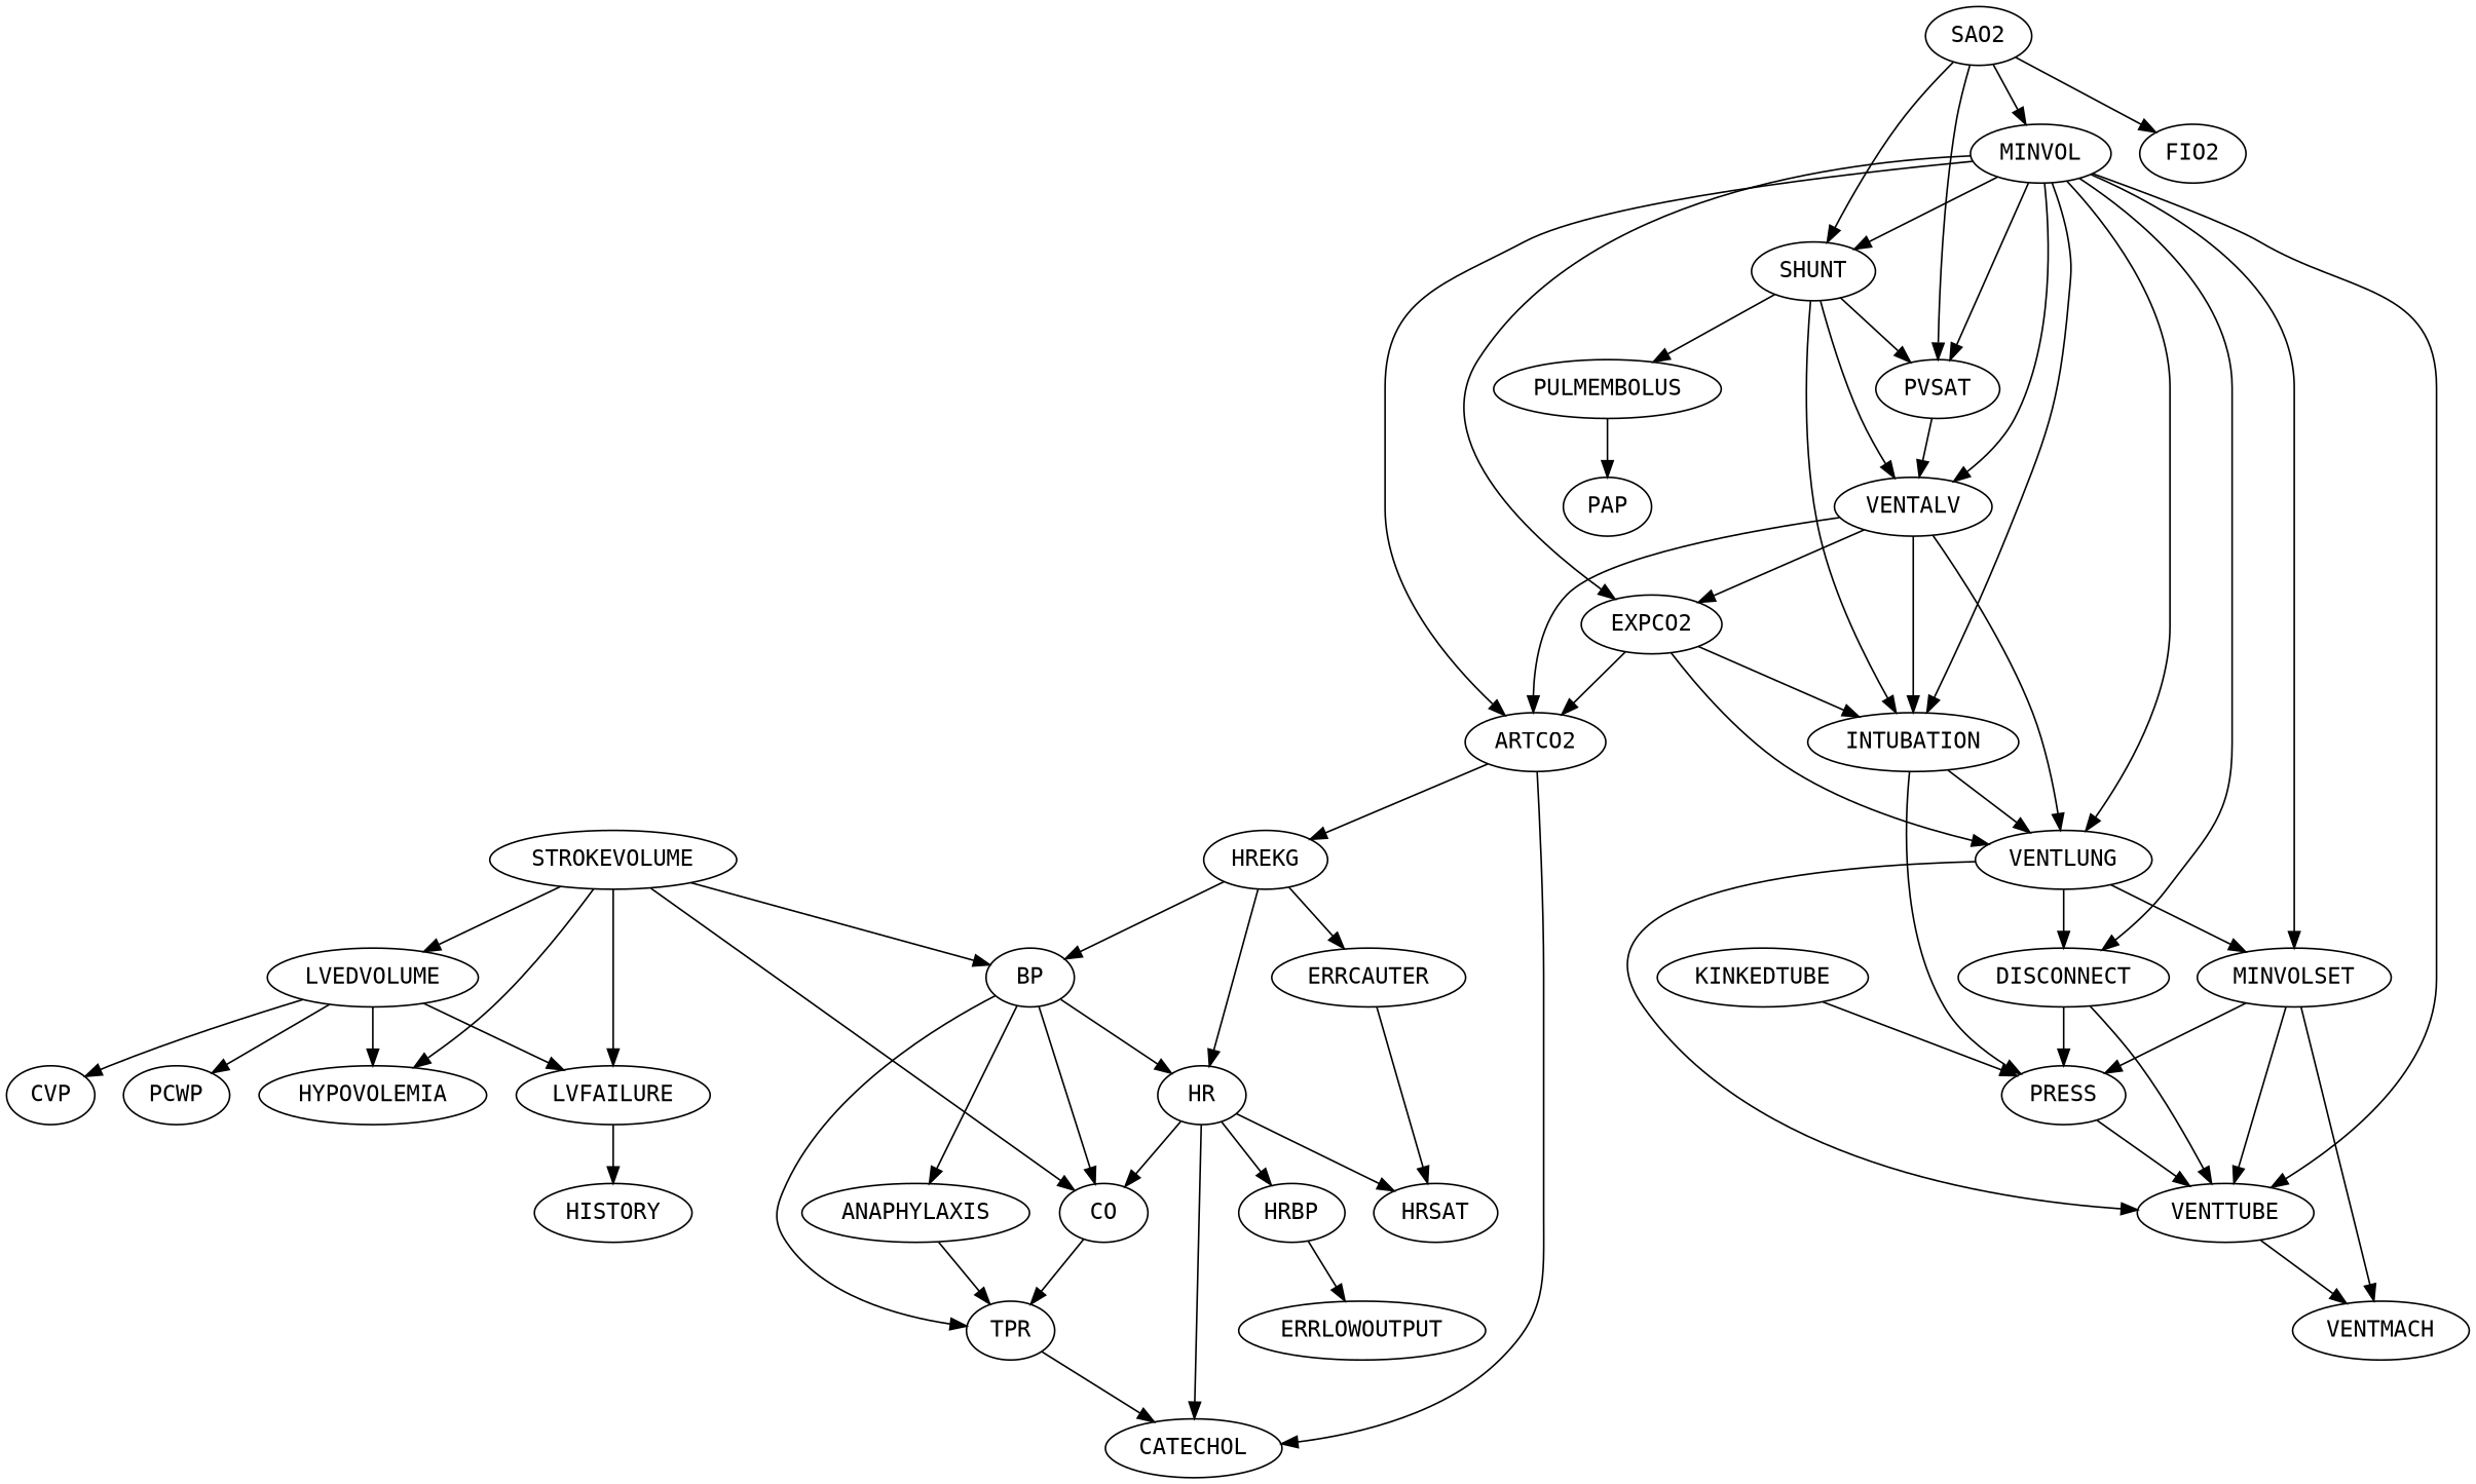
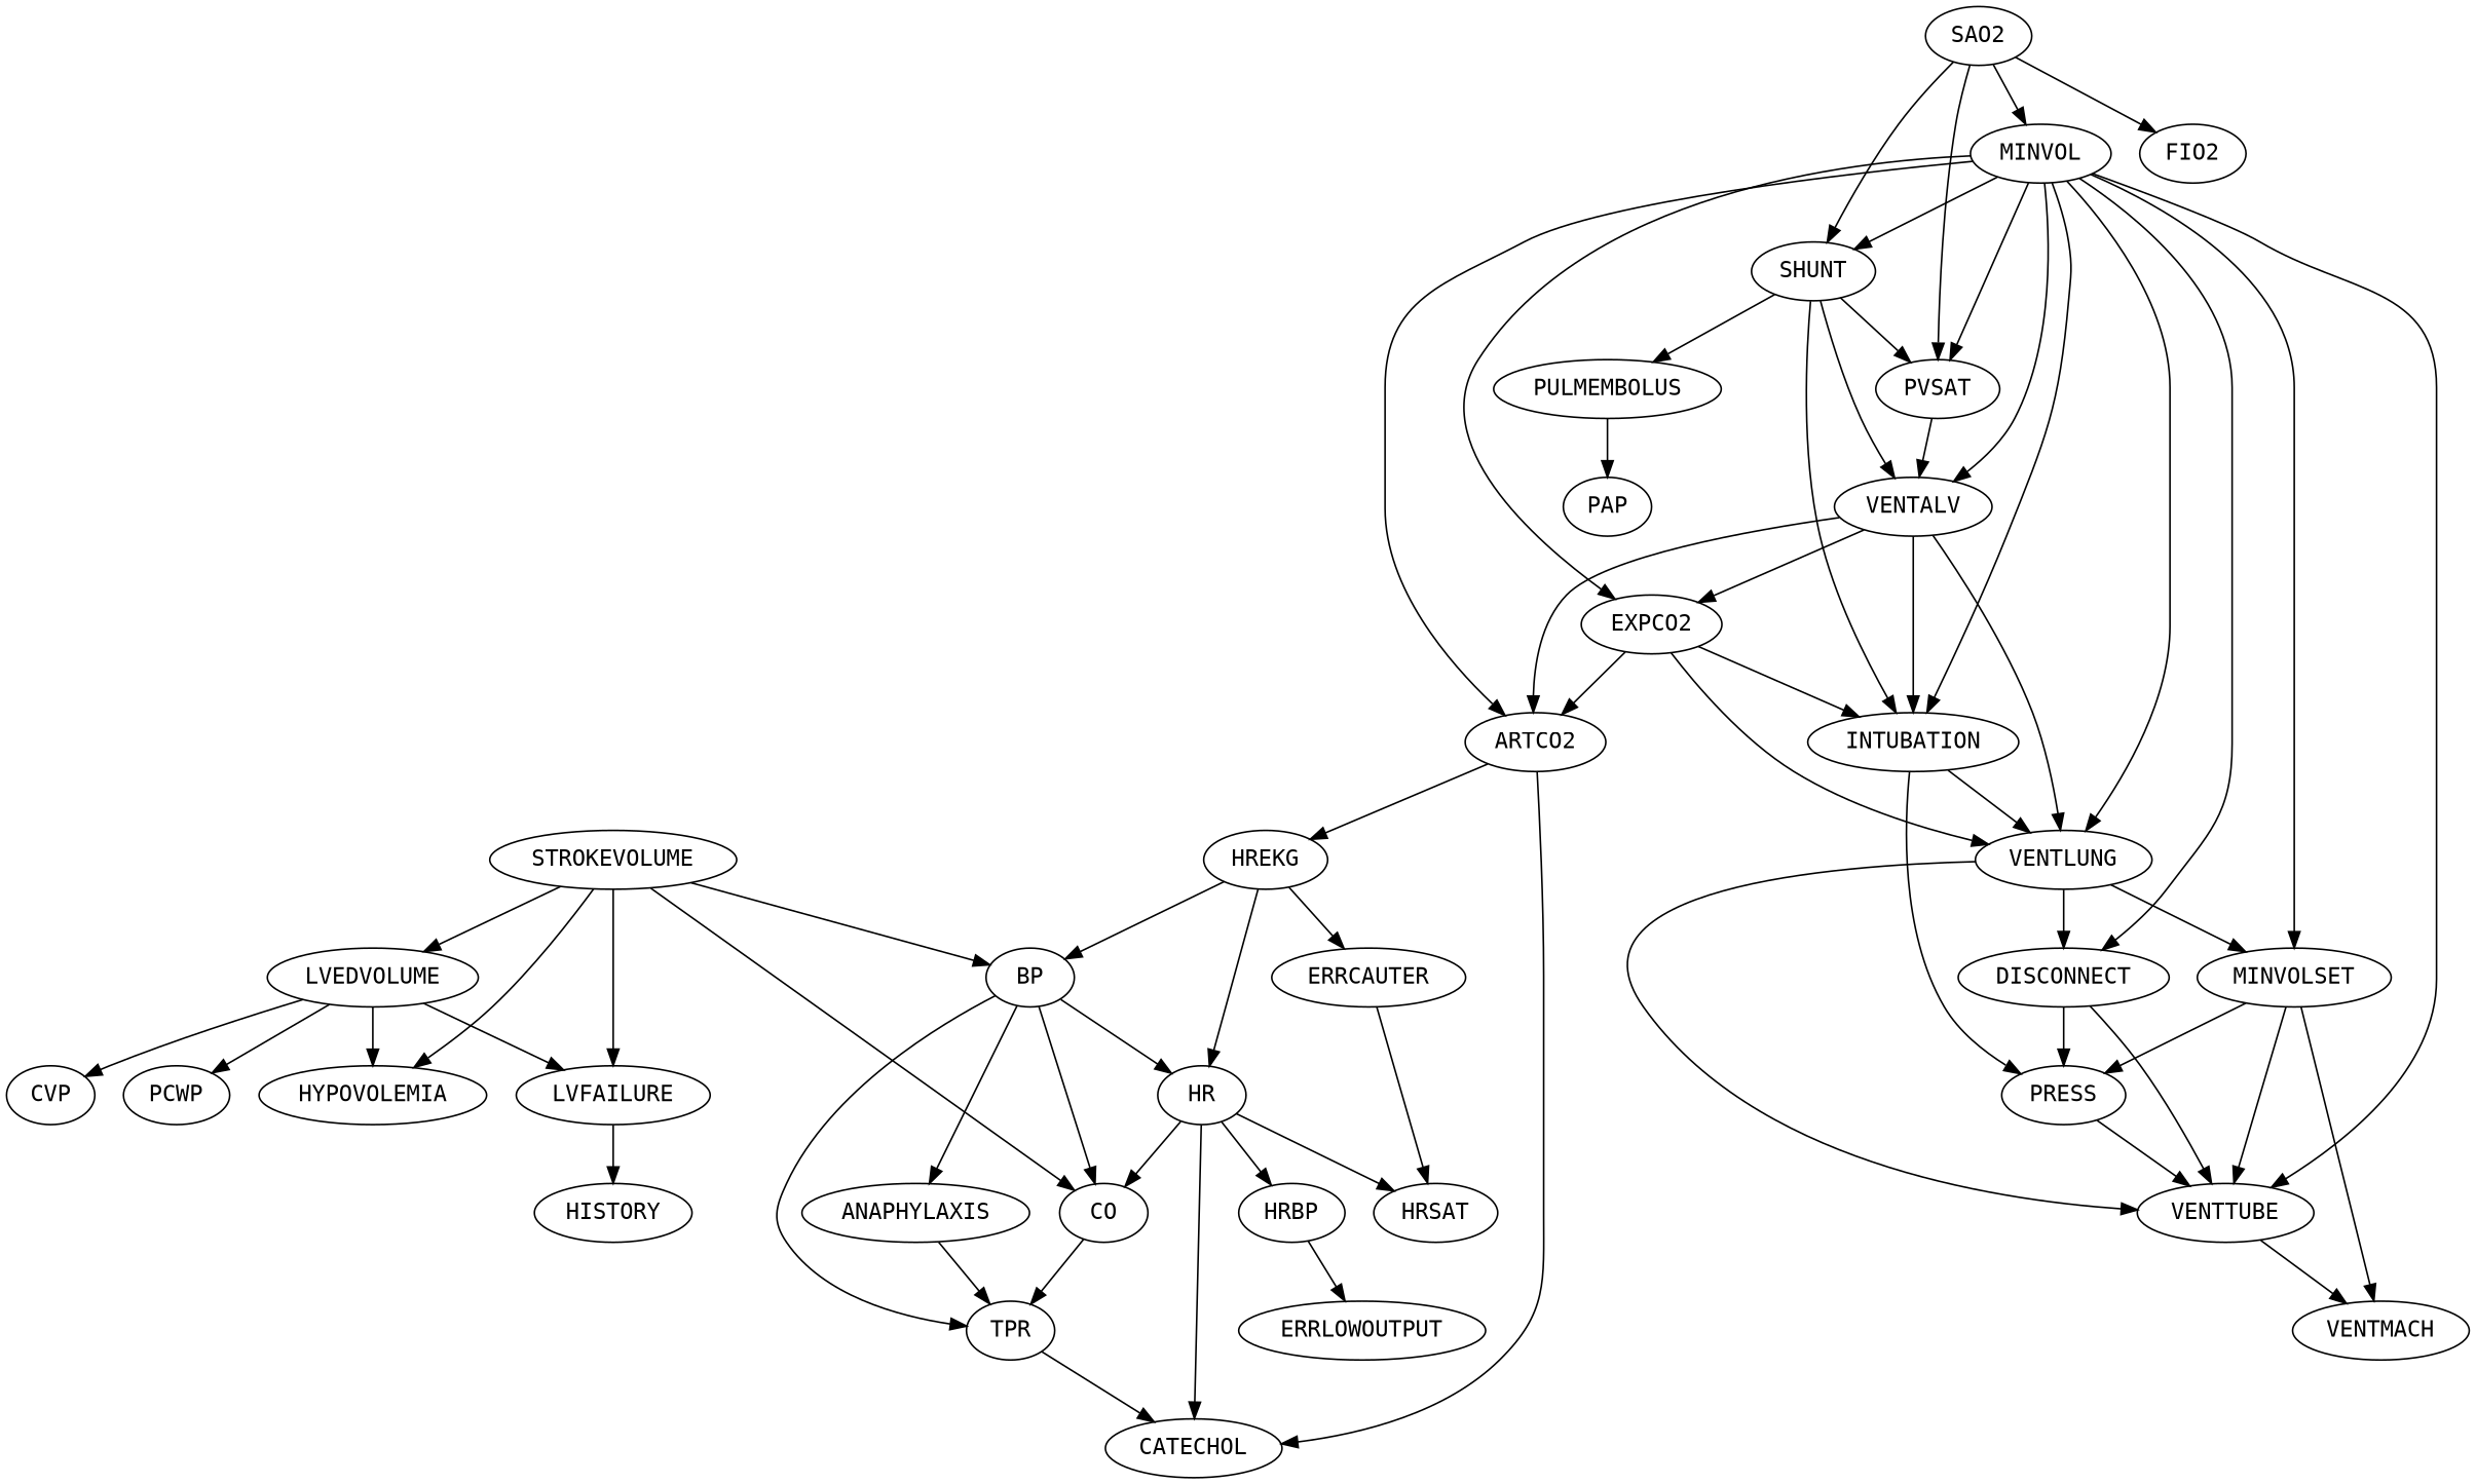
  digraph {
    fontname="DejaVu Sans Mono"
    node [fontname="DejaVu Sans Mono"]
    edge [fontname="DejaVu Sans Mono"]
    HREKG
    HR
    BP
    ERRCAUTER
    CATECHOL
    HRBP
    CO
    HRSAT
    TPR
    ANAPHYLAXIS
    ERRLOWOUTPUT
    LVEDVOLUME
    HYPOVOLEMIA
    LVFAILURE
    CVP
    PCWP
    HISTORY
    STROKEVOLUME
    ARTCO2
    MINVOLSET
    VENTMACH
    VENTTUBE
    PRESS
    EXPCO2
    INTUBATION
    VENTLUNG
    DISCONNECT
    MINVOL
    VENTALV
    SHUNT
    PVSAT
    PULMEMBOLUS
-   KINKEDTUBE
    PAP
    SAO2
    FIO2
    HREKG -> HR
    HREKG -> BP
    HREKG -> ERRCAUTER
    HR -> CATECHOL
    HR -> HRBP
    HR -> CO
    HR -> HRSAT
    BP -> HR
    BP -> CO
    BP -> TPR
    BP -> ANAPHYLAXIS
    ERRCAUTER -> HRSAT
    HRBP -> ERRLOWOUTPUT
    CO -> TPR
    TPR -> CATECHOL
    ANAPHYLAXIS -> TPR
    LVEDVOLUME -> HYPOVOLEMIA
    LVEDVOLUME -> LVFAILURE
    LVEDVOLUME -> CVP
    LVEDVOLUME -> PCWP
    LVFAILURE -> HISTORY
    STROKEVOLUME -> BP
    STROKEVOLUME -> CO
    STROKEVOLUME -> LVEDVOLUME
    STROKEVOLUME -> HYPOVOLEMIA
    STROKEVOLUME -> LVFAILURE
    ARTCO2 -> HREKG
    ARTCO2 -> CATECHOL
    MINVOLSET -> VENTMACH
    MINVOLSET -> VENTTUBE
    MINVOLSET -> PRESS
    VENTTUBE -> VENTMACH
    PRESS -> VENTTUBE
    EXPCO2 -> ARTCO2
    EXPCO2 -> INTUBATION
    EXPCO2 -> VENTLUNG
    INTUBATION -> PRESS
    INTUBATION -> VENTLUNG
    VENTLUNG -> MINVOLSET
    VENTLUNG -> VENTTUBE
    VENTLUNG -> DISCONNECT
    DISCONNECT -> VENTTUBE
    DISCONNECT -> PRESS
    MINVOL -> ARTCO2
    MINVOL -> MINVOLSET
    MINVOL -> VENTTUBE
    MINVOL -> EXPCO2
    MINVOL -> INTUBATION
    MINVOL -> VENTLUNG
    MINVOL -> DISCONNECT
    MINVOL -> VENTALV
    MINVOL -> SHUNT
    MINVOL -> PVSAT
    VENTALV -> ARTCO2
    VENTALV -> EXPCO2
    VENTALV -> INTUBATION
    VENTALV -> VENTLUNG
    SHUNT -> INTUBATION
    SHUNT -> VENTALV
    SHUNT -> PVSAT
    SHUNT -> PULMEMBOLUS
    PVSAT -> VENTALV
    PULMEMBOLUS -> PAP
-   KINKEDTUBE -> PRESS
    SAO2 -> MINVOL
    SAO2 -> SHUNT
    SAO2 -> PVSAT
    SAO2 -> FIO2
  }
